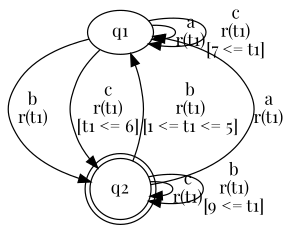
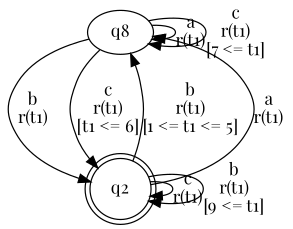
  digraph {
    fontname="Playfair Display"
    node [fontname="Playfair Display"]
    edge [fontname="Playfair Display"]
-   n1 [label=q1]
+   n1 [label=q8]
    n2 [label=q2 shape=doublecircle]
    n1 -> n1 [label="a\nr(t1)\n"]
    n1 -> n1 [label="c\nr(t1)\n[7 <= t1]"]
    n1 -> n2 [label="b\nr(t1)\n"]
    n1 -> n2 [label="c\nr(t1)\n[t1 <= 6]"]
    n2 -> n1 [label="b\nr(t1)\n[1 <= t1 <= 5]"]
    n2 -> n1 [label="a\nr(t1)\n"]
    n2 -> n2 [label="c\nr(t1)\n"]
    n2 -> n2 [label="b\nr(t1)\n[9 <= t1]"]
  }
